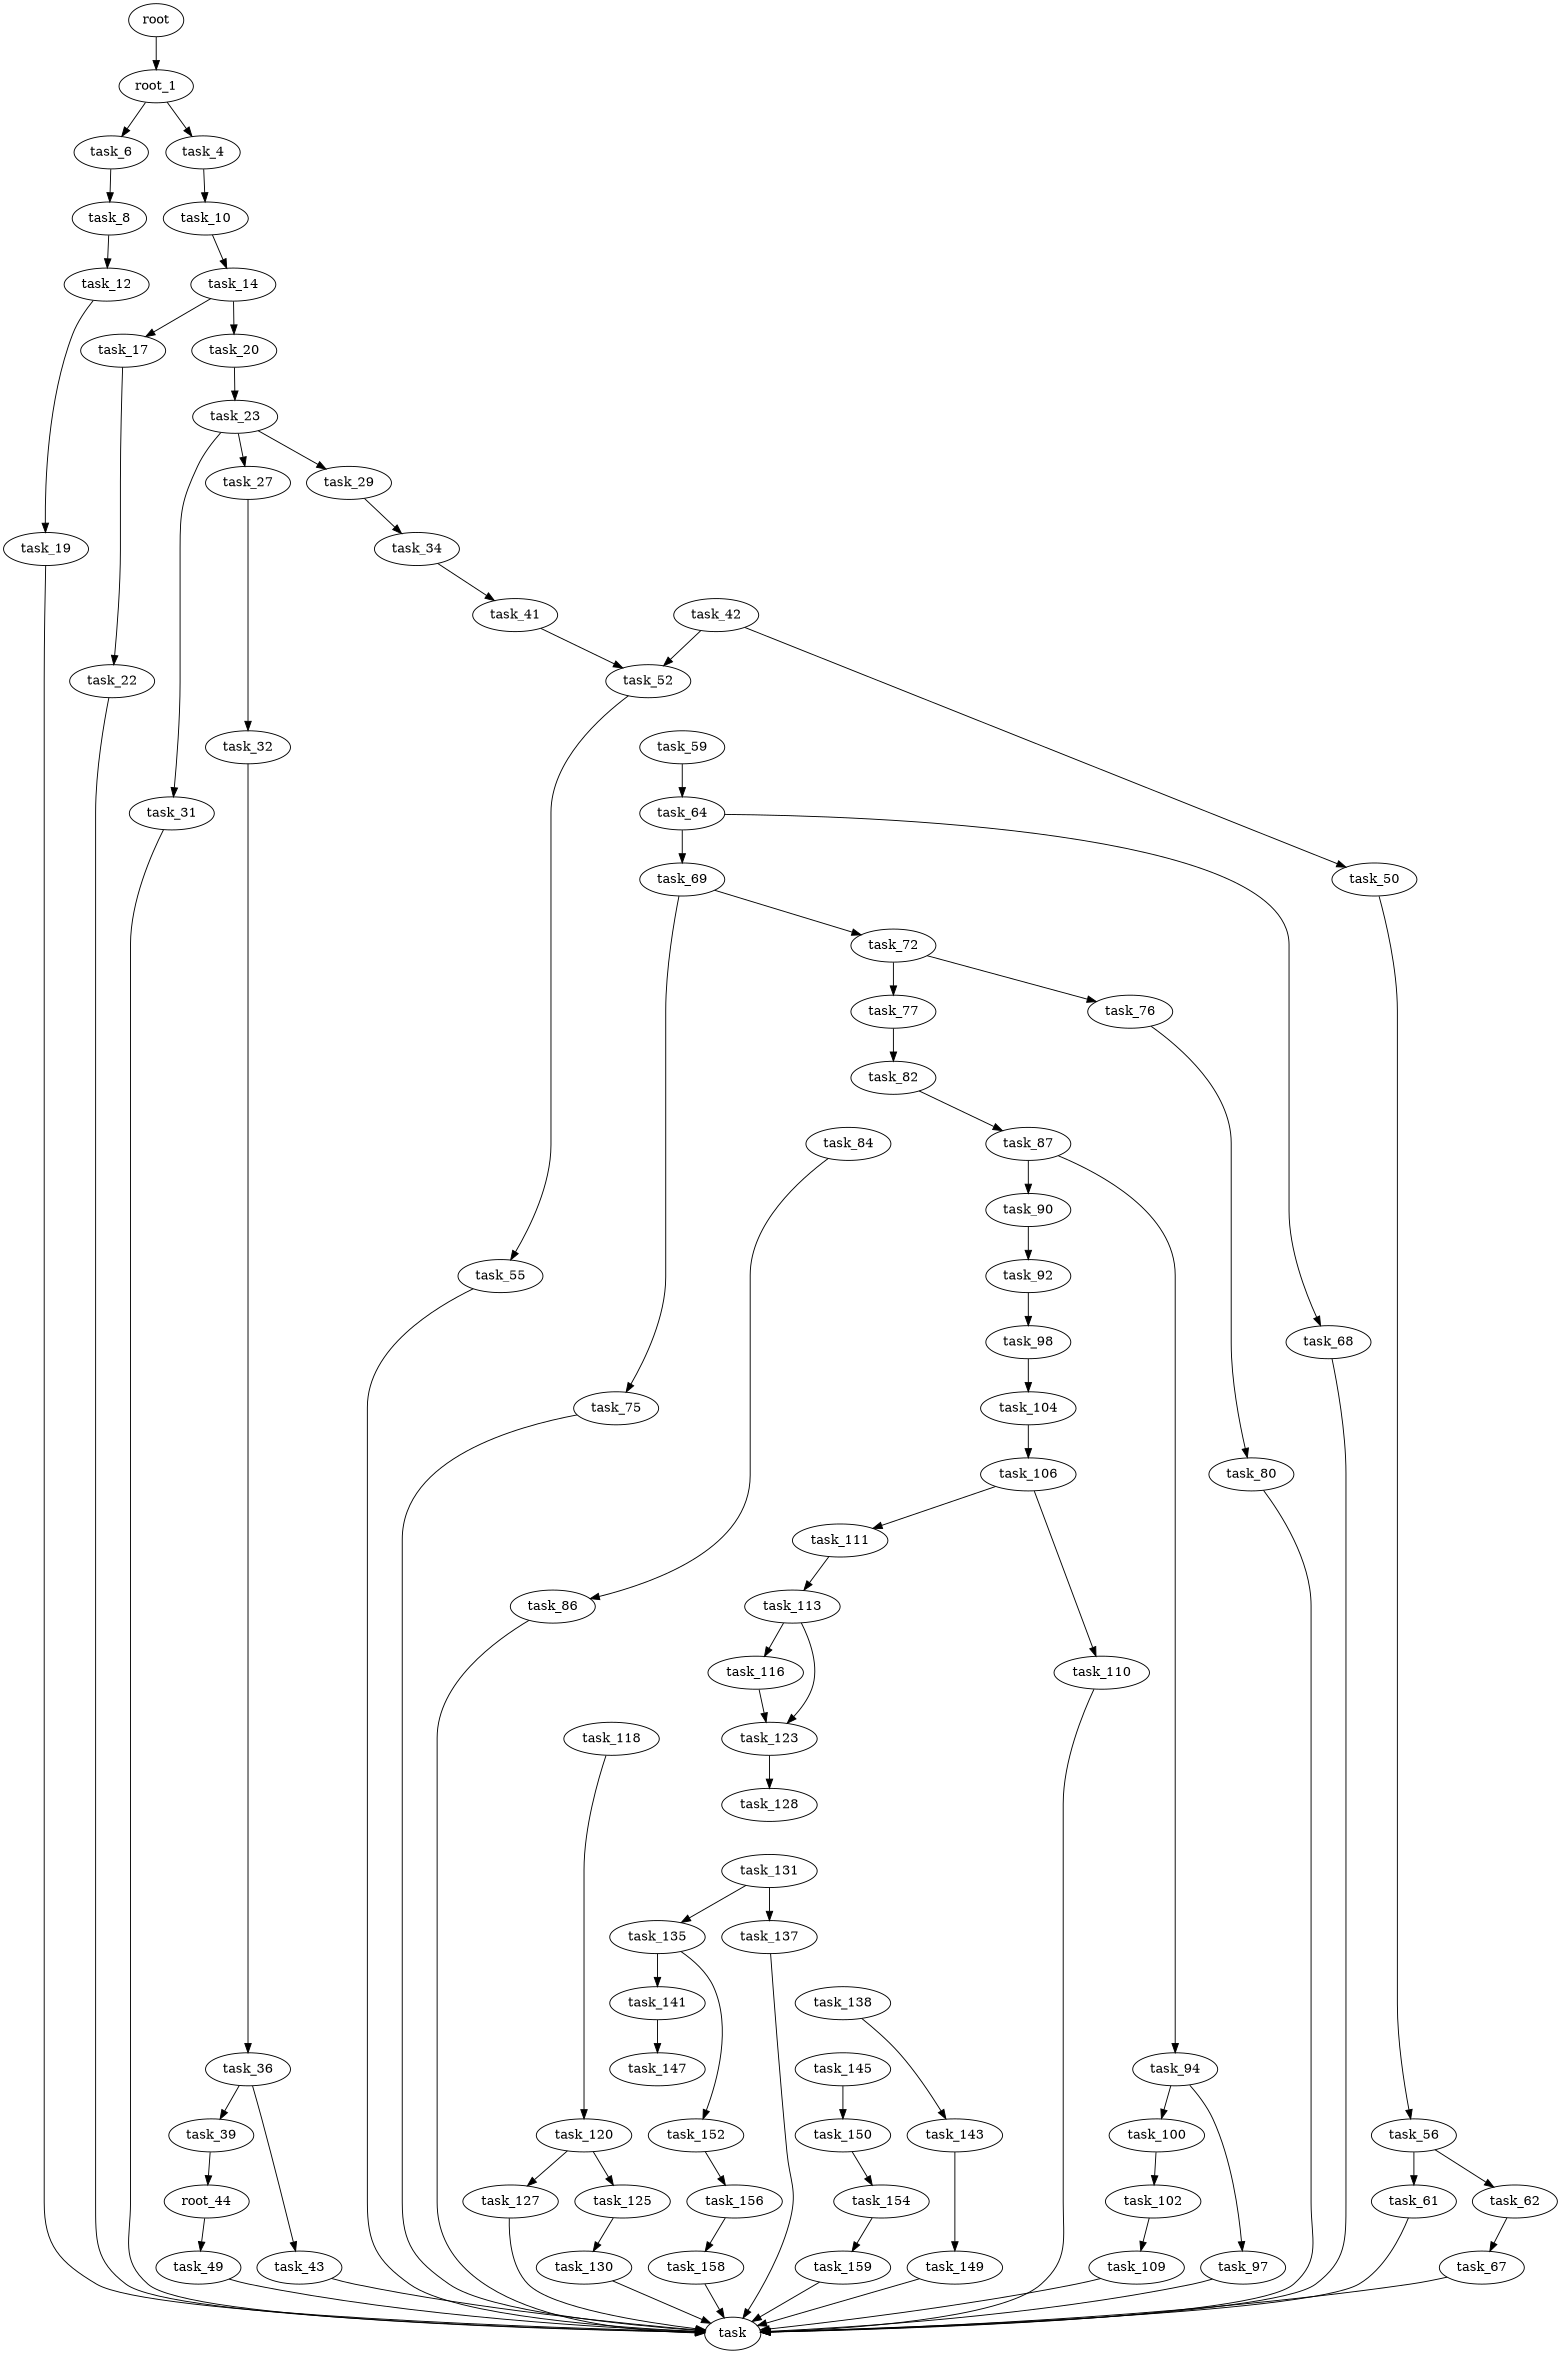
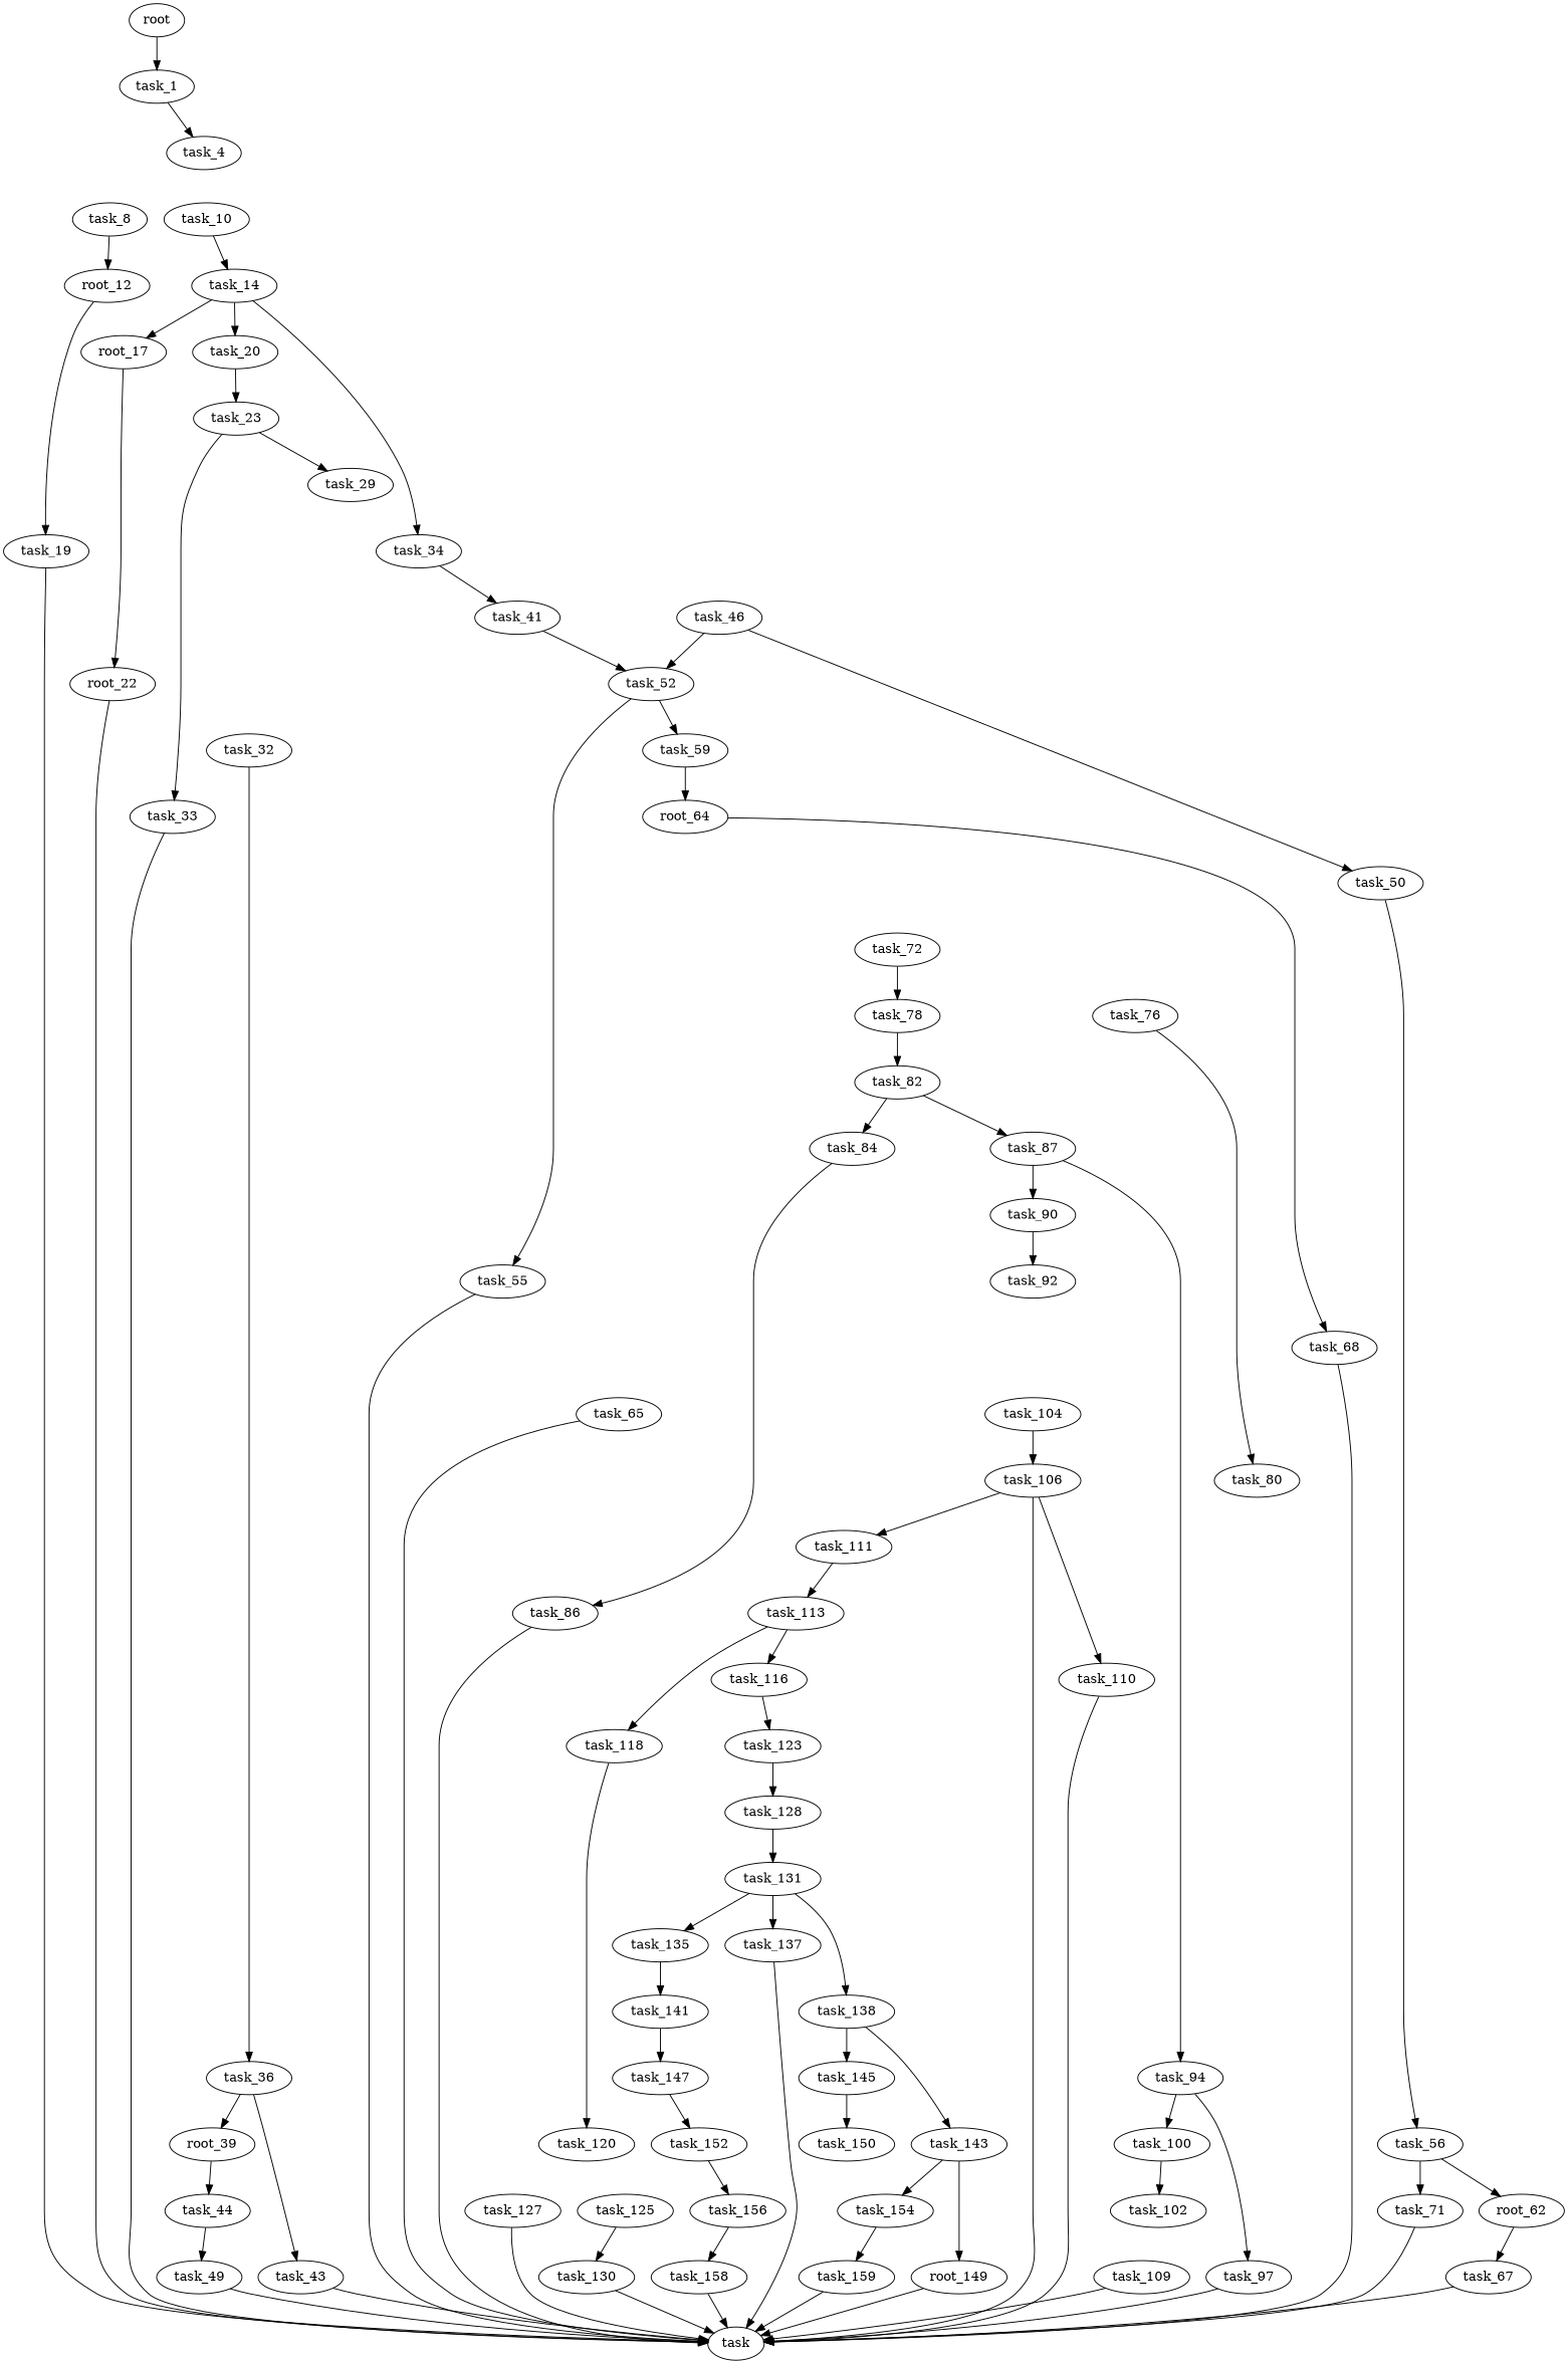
  digraph {
    root
-   task_1 [label=root_1]
+   task_1
    task_4
-   task_6
    task_10
    task_8
    task_14
-   task_12
+   task_12 [label=root_12]
    task_19
-   task_17
+   task_17 [label=root_17]
    task_20
    n12 [label=task]
-   task_22
+   task_22 [label=root_22]
    task_23
-   task_27
    task_29
-   task_31
+   task_31 [label=task_33]
    task_32
    task_34
    task_36
    task_41
-   task_39
+   task_39 [label=root_39]
    task_43
    task_52
-   task_44 [label=root_44]
+   task_44
    task_49
-   task_46 [label=task_42]
+   task_46
    task_50
    task_56
    task_55
    task_59
-   task_61
-   task_62
-   task_64
+   task_61 [label=task_71]
+   task_62 [label=root_62]
+   task_64 [label=root_64]
    task_67
    task_68
-   task_69
    task_72
-   task_75
+   task_75 [label=task_65]
    task_76
-   task_78 [label=task_77]
+   task_78
    task_80
    n43 [label=task_82]
    task_84
    task_87
    task_86
    task_90
    task_94
    task_92
    task_97
    task_100
-   task_98
    task_104
    task_102
    task_106
    task_109
    task_110
    task_111
    task_113
    task_116
    task_118
    task_123
    task_120
    task_128
    task_125
    task_127
    task_130
    task_131
    task_135
    task_137
    task_138
    task_141
    task_143
    task_145
    task_147
-   task_149
+   task_149 [label=root_149]
    task_150
    task_152
    task_154
    task_156
    task_159
    task_158
    root -> task_1
    task_1 -> task_4
-   task_1 -> task_6
-   task_4 -> task_10
-   task_6 -> task_8
    task_10 -> task_14
    task_8 -> task_12
    task_14 -> task_17
    task_14 -> task_20
    task_12 -> task_19
    task_19 -> n12
    task_17 -> task_22
    task_20 -> task_23
    task_22 -> n12
-   task_23 -> task_27
    task_23 -> task_29
    task_23 -> task_31
-   task_27 -> task_32
-   task_29 -> task_34
+   task_14 -> task_34
    task_31 -> n12
    task_32 -> task_36
    task_34 -> task_41
    task_36 -> task_39
    task_36 -> task_43
    task_41 -> task_52
    task_39 -> task_44
    task_43 -> n12
    task_52 -> task_55
+   task_52 -> task_59
    task_44 -> task_49
    task_49 -> n12
    task_46 -> task_52
    task_46 -> task_50
    task_50 -> task_56
    task_56 -> task_61
    task_56 -> task_62
    task_55 -> n12
    task_59 -> task_64
    task_61 -> n12
    task_62 -> task_67
    task_64 -> task_68
-   task_64 -> task_69
    task_67 -> n12
    task_68 -> n12
-   task_69 -> task_72
-   task_69 -> task_75
-   task_72 -> task_76
    task_72 -> task_78
    task_75 -> n12
    task_76 -> task_80
    task_78 -> n43
-   task_80 -> n12
+   task_106 -> n12
+   n43 -> task_84
    n43 -> task_87
    task_84 -> task_86
    task_87 -> task_90
    task_87 -> task_94
    task_86 -> n12
    task_90 -> task_92
    task_94 -> task_97
    task_94 -> task_100
-   task_92 -> task_98
    task_97 -> n12
    task_100 -> task_102
-   task_98 -> task_104
    task_104 -> task_106
-   task_102 -> task_109
    task_106 -> task_110
    task_106 -> task_111
    task_109 -> n12
    task_110 -> n12
    task_111 -> task_113
    task_113 -> task_116
-   task_113 -> task_123
+   task_113 -> task_118
    task_116 -> task_123
    task_118 -> task_120
    task_123 -> task_128
-   task_120 -> task_125
-   task_120 -> task_127
+   task_128 -> task_131
    task_125 -> task_130
    task_127 -> n12
    task_130 -> n12
    task_131 -> task_135
    task_131 -> task_137
+   task_131 -> task_138
    task_135 -> task_141
    task_137 -> n12
    task_138 -> task_143
+   task_138 -> task_145
    task_141 -> task_147
    task_143 -> task_149
    task_145 -> task_150
-   task_135 -> task_152
+   task_147 -> task_152
    task_149 -> n12
-   task_150 -> task_154
+   task_143 -> task_154
    task_152 -> task_156
    task_154 -> task_159
    task_156 -> task_158
    task_159 -> n12
    task_158 -> n12
  }
